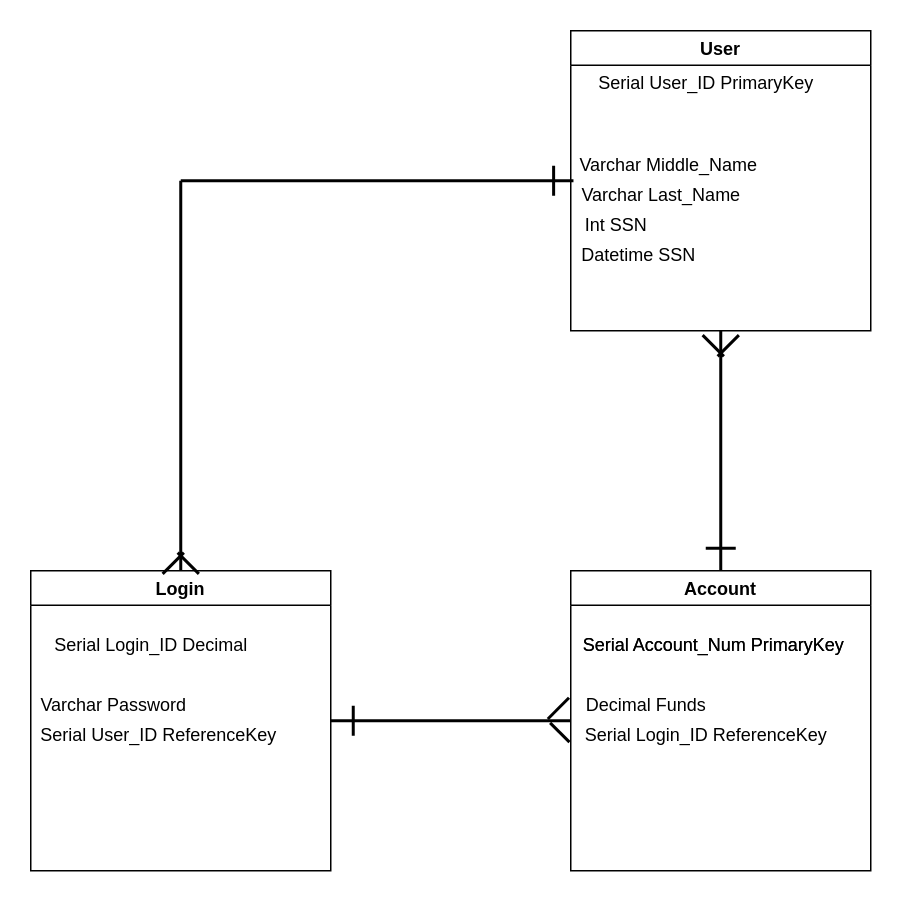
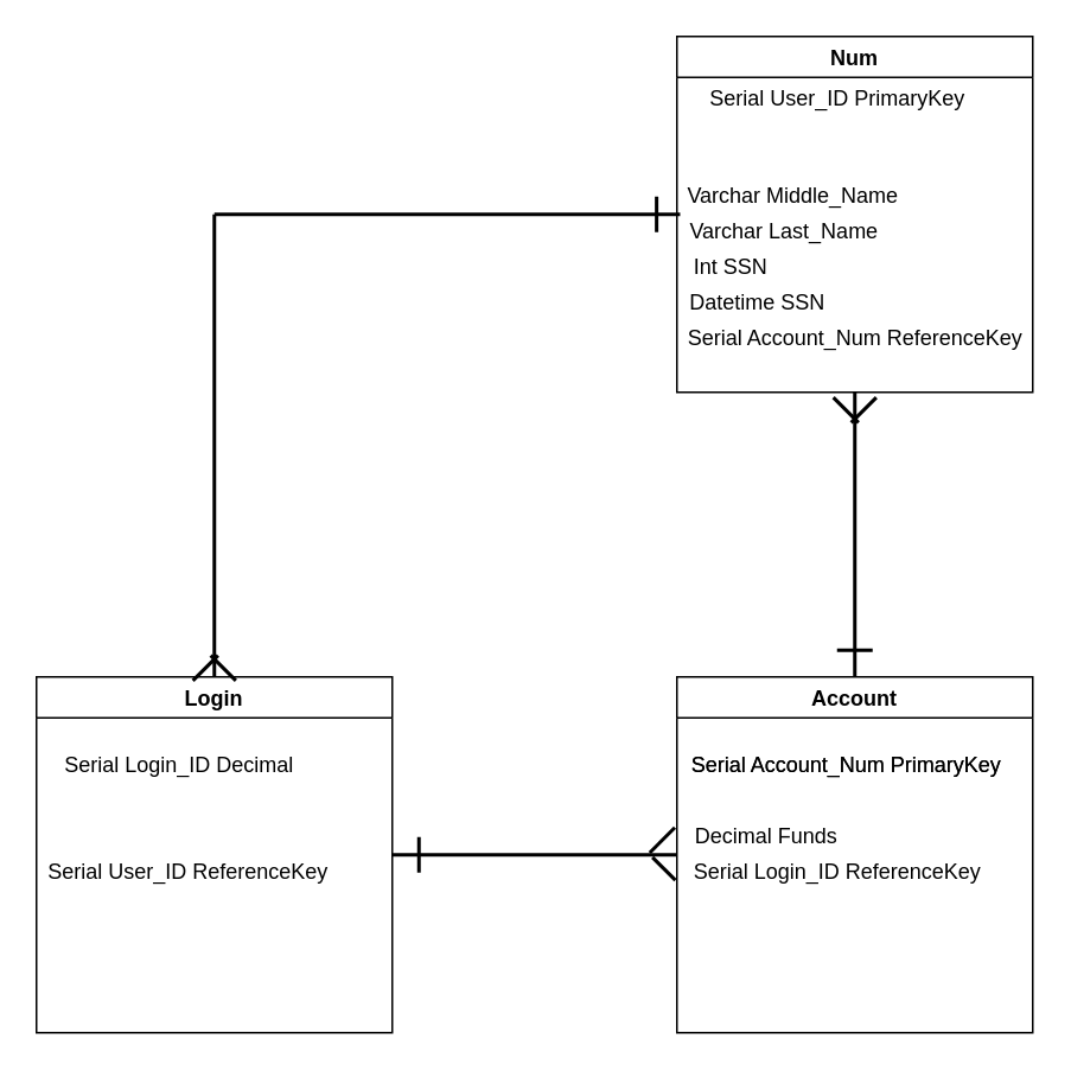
  <mxCell id="0" />
  <mxCell id="1" parent="0" />
- <mxCell id="2" value="User" style="swimlane;" vertex="1" parent="1"><mxGeometry x="380" y="20" width="200" height="200" as="geometry"><mxRectangle x="40" y="40" width="60" height="23" as="alternateBounds" /></mxGeometry></mxCell>
+ <mxCell id="2" value="Num" style="swimlane;" vertex="1" parent="1"><mxGeometry x="380" y="20" width="200" height="200" as="geometry"><mxRectangle x="40" y="40" width="60" height="23" as="alternateBounds" /></mxGeometry></mxCell>
  <mxCell id="3" value="Serial User_ID PrimaryKey" style="text;html=1;align=center;verticalAlign=middle;resizable=0;points=[];autosize=1;strokeColor=none;fillColor=none;" vertex="1" parent="2"><mxGeometry x="10" y="25" width="160" height="20" as="geometry" /></mxCell>
  <mxCell id="4" value="Varchar Last_Name" style="text;html=1;align=center;verticalAlign=middle;resizable=0;points=[];autosize=1;strokeColor=none;fillColor=none;" vertex="1" parent="2"><mxGeometry y="100" width="120" height="20" as="geometry" /></mxCell>
  <mxCell id="5" value="Int SSN" style="text;html=1;align=center;verticalAlign=middle;resizable=0;points=[];autosize=1;strokeColor=none;fillColor=none;" vertex="1" parent="2"><mxGeometry y="120" width="60" height="20" as="geometry" /></mxCell>
  <mxCell id="6" value="Varchar Middle_Name" style="text;html=1;align=center;verticalAlign=middle;resizable=0;points=[];autosize=1;strokeColor=none;fillColor=none;" vertex="1" parent="2"><mxGeometry y="80" width="130" height="20" as="geometry" /></mxCell>
  <mxCell id="7" value="Datetime SSN" style="text;html=1;align=center;verticalAlign=middle;resizable=0;points=[];autosize=1;strokeColor=none;fillColor=none;" vertex="1" parent="2"><mxGeometry y="140" width="90" height="20" as="geometry" /></mxCell>
+ <mxCell id="8" value="Serial Account_Num ReferenceKey" style="text;html=1;align=center;verticalAlign=middle;resizable=0;points=[];autosize=1;strokeColor=none;fillColor=none;" vertex="1" parent="2"><mxGeometry y="160" width="200" height="20" as="geometry" /></mxCell>
  <mxCell id="9" value="Login" style="swimlane;" vertex="1" parent="1"><mxGeometry x="20" y="380" width="200" height="200" as="geometry" /></mxCell>
  <mxCell id="10" value="Serial Login_ID Decimal" style="text;html=1;align=center;verticalAlign=middle;resizable=0;points=[];autosize=1;strokeColor=none;fillColor=none;" vertex="1" parent="9"><mxGeometry y="40" width="160" height="20" as="geometry" /></mxCell>
- <mxCell id="11" value="Varchar Password" style="text;html=1;align=center;verticalAlign=middle;resizable=0;points=[];autosize=1;strokeColor=none;fillColor=none;" vertex="1" parent="9"><mxGeometry y="80" width="110" height="20" as="geometry" /></mxCell>
  <mxCell id="12" value="Serial User_ID ReferenceKey" style="text;html=1;align=center;verticalAlign=middle;resizable=0;points=[];autosize=1;strokeColor=none;fillColor=none;" vertex="1" parent="9"><mxGeometry y="100" width="170" height="20" as="geometry" /></mxCell>
  <mxCell id="13" value="Account" style="swimlane;" vertex="1" parent="1"><mxGeometry x="380" y="380" width="200" height="200" as="geometry" /></mxCell>
  <mxCell id="14" value="Serial Account_Num PrimaryKey" style="text;html=1;align=center;verticalAlign=middle;resizable=0;points=[];autosize=1;strokeColor=none;fillColor=none;" vertex="1" parent="13"><mxGeometry y="40" width="190" height="20" as="geometry" /></mxCell>
  <mxCell id="15" value="Decimal Funds" style="text;html=1;align=center;verticalAlign=middle;resizable=0;points=[];autosize=1;strokeColor=none;fillColor=none;" vertex="1" parent="13"><mxGeometry y="80" width="100" height="20" as="geometry" /></mxCell>
  <mxCell id="16" value="Serial Login_ID ReferenceKey" style="text;html=1;align=center;verticalAlign=middle;resizable=0;points=[];autosize=1;strokeColor=none;fillColor=none;" vertex="1" parent="13"><mxGeometry y="100" width="180" height="20" as="geometry" /></mxCell>
  <mxCell id="17" value="" style="line;strokeWidth=2;html=1;" vertex="1" parent="1"><mxGeometry x="220" y="475" width="160" height="10" as="geometry" /></mxCell>
  <mxCell id="18" value="" style="line;strokeWidth=2;direction=south;html=1;" vertex="1" parent="1"><mxGeometry x="475" y="220" width="10" height="160" as="geometry" /></mxCell>
  <mxCell id="19" value="Serial Account_Num PrimaryKey" style="text;align=center;verticalAlign=middle;resizable=0;points=[];autosize=1;strokeColor=none;fillColor=none;html=1;" vertex="1" parent="1"><mxGeometry x="380" y="420" width="190" height="20" as="geometry" /></mxCell>
  <mxCell id="20" value="" style="line;strokeWidth=2;html=1;rotation=-45;" vertex="1" parent="1"><mxGeometry x="361.77" y="464.27" width="20" height="15" as="geometry" /></mxCell>
  <mxCell id="21" value="" style="line;strokeWidth=2;html=1;rotation=45;" vertex="1" parent="1"><mxGeometry x="363.58" y="480.64" width="18.23" height="14.37" as="geometry" /></mxCell>
  <mxCell id="22" value="" style="line;strokeWidth=2;direction=south;html=1;" vertex="1" parent="1"><mxGeometry x="230" y="470" width="10" height="20" as="geometry" /></mxCell>
  <mxCell id="23" value="" style="line;strokeWidth=2;html=1;" vertex="1" parent="1"><mxGeometry x="470" y="360" width="20" height="10" as="geometry" /></mxCell>
  <mxCell id="24" value="" style="line;strokeWidth=2;direction=south;html=1;rotation=-45;" vertex="1" parent="1"><mxGeometry x="470" y="220" width="10" height="20" as="geometry" /></mxCell>
  <mxCell id="25" value="" style="line;strokeWidth=2;direction=south;html=1;rotation=45;" vertex="1" parent="1"><mxGeometry x="480" y="220" width="10" height="20" as="geometry" /></mxCell>
  <mxCell id="26" value="" style="line;strokeWidth=2;html=1;" vertex="1" parent="1"><mxGeometry x="120" y="115" width="261.81" height="10" as="geometry" /></mxCell>
  <mxCell id="27" value="" style="line;strokeWidth=2;direction=south;html=1;" vertex="1" parent="1"><mxGeometry x="115" y="120" width="10" height="260" as="geometry" /></mxCell>
  <mxCell id="28" value="" style="line;strokeWidth=2;html=1;rotation=-45;" vertex="1" parent="1"><mxGeometry x="105" y="370" width="20" height="10" as="geometry" /></mxCell>
  <mxCell id="29" value="" style="line;strokeWidth=2;html=1;rotation=45;" vertex="1" parent="1"><mxGeometry x="115" y="370" width="20" height="10" as="geometry" /></mxCell>
  <mxCell id="30" value="" style="line;strokeWidth=2;direction=south;html=1;" vertex="1" parent="1"><mxGeometry x="363.58" y="110" width="10" height="20" as="geometry" /></mxCell>
